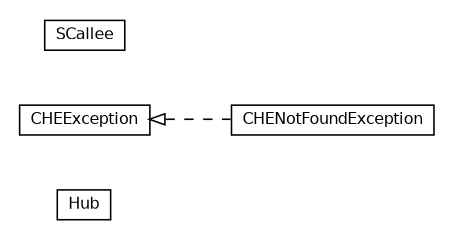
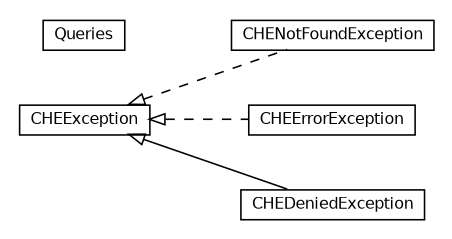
  digraph {
    nodesep=0.25
    rankdir=LR
    ranksep=0.5
    node [fontcolor=black fontname=Helvetica fontsize=10.0 shape=plaintext]
    edge [arrowtail=empty dir=back fontname=Helvetica fontsize=10 headport=p labelfontname=Helvetica labelfontsize=10 style=dashed tailport=p]
-   n1 [label=<<table title="org.universAAL.context.prof.serv.Hub" border="0" cellborder="1" cellspacing="0" cellpadding="2" port="p" href="./Hub.html"> 		<tr><td><table border="0" cellspacing="0" cellpadding="1"> <tr><td align="center" balign="center"> Hub </td></tr> 		</table></td></tr> 		</table>>]
    n2 [label=<<table title="org.universAAL.context.prof.serv.SCaller.CHEException" border="0" cellborder="1" cellspacing="0" cellpadding="2" port="p" href="./SCaller.CHEException.html"> 		<tr><td><table border="0" cellspacing="0" cellpadding="1"> <tr><td align="center" balign="center"> CHEException </td></tr> 		</table></td></tr> 		</table>>]
    n3 [label=<<table title="org.universAAL.context.prof.serv.SCaller.CHENotFoundException" border="0" cellborder="1" cellspacing="0" cellpadding="2" port="p" href="./SCaller.CHENotFoundException.html"> 		<tr><td><table border="0" cellspacing="0" cellpadding="1"> <tr><td align="center" balign="center"> CHENotFoundException </td></tr> 		</table></td></tr> 		</table>>]
-   n7 [label=<<table title="org.universAAL.context.prof.serv.SCallee" border="0" cellborder="1" cellspacing="0" cellpadding="2" port="p" href="./SCallee.html"> 		<tr><td><table border="0" cellspacing="0" cellpadding="1"> <tr><td align="center" balign="center"> SCallee </td></tr> 		</table></td></tr> 		</table>>]
+   n4 [label=<<table title="org.universAAL.context.prof.serv.SCaller.CHEErrorException" border="0" cellborder="1" cellspacing="0" cellpadding="2" port="p" href="./SCaller.CHEErrorException.html"> 		<tr><td><table border="0" cellspacing="0" cellpadding="1"> <tr><td align="center" balign="center"> CHEErrorException </td></tr> 		</table></td></tr> 		</table>>]
+   n5 [label=<<table title="org.universAAL.context.prof.serv.SCaller.CHEDeniedException" border="0" cellborder="1" cellspacing="0" cellpadding="2" port="p" href="./SCaller.CHEDeniedException.html"> 		<tr><td><table border="0" cellspacing="0" cellpadding="1"> <tr><td align="center" balign="center"> CHEDeniedException </td></tr> 		</table></td></tr> 		</table>>]
+   n6 [label=<<table title="org.universAAL.context.prof.serv.Queries" border="0" cellborder="1" cellspacing="0" cellpadding="2" port="p" href="./Queries.html"> 		<tr><td><table border="0" cellspacing="0" cellpadding="1"> <tr><td align="center" balign="center"> Queries </td></tr> 		</table></td></tr> 		</table>>]
    n2 -> n3
+   n2 -> n4
+   n2 -> n5 [style=solid]
  }
